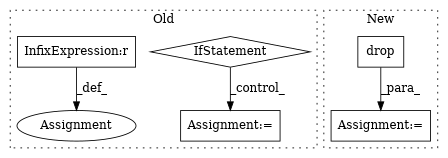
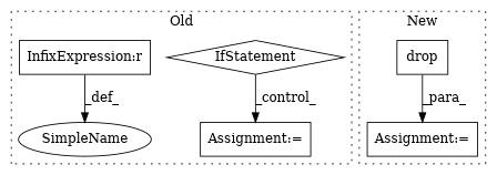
  digraph {
    node [a=7 l=1 shape=box]
    n1 [a=25 l="4,2" label=IfStatement s="8556,8580" shape=diamond]
-   n2 [a=42 label=Assignment shape=ellipse l=""]
+   n2 [a=42 label=SimpleName shape=ellipse l=""]
    n3 [label="Assignment:=" s=8598]
    n4 [a=27 l=4 label="InfixExpression:r" s=8572]
    n5 [a=32 l="5,1" label=drop s="7292,7308"]
    n6 [label="Assignment:=" s=8463]
    subgraph cluster_1 {
      label=Old
      style=dotted
      n1
      n2
      n3
      n4
    }
    subgraph cluster_2 {
      label=New
      style=dotted
      n5
      n6
    }
    n1 -> n3 [label=_control_]
    n4 -> n2 [label=_def_]
    n5 -> n6 [label=_para_]
  }
